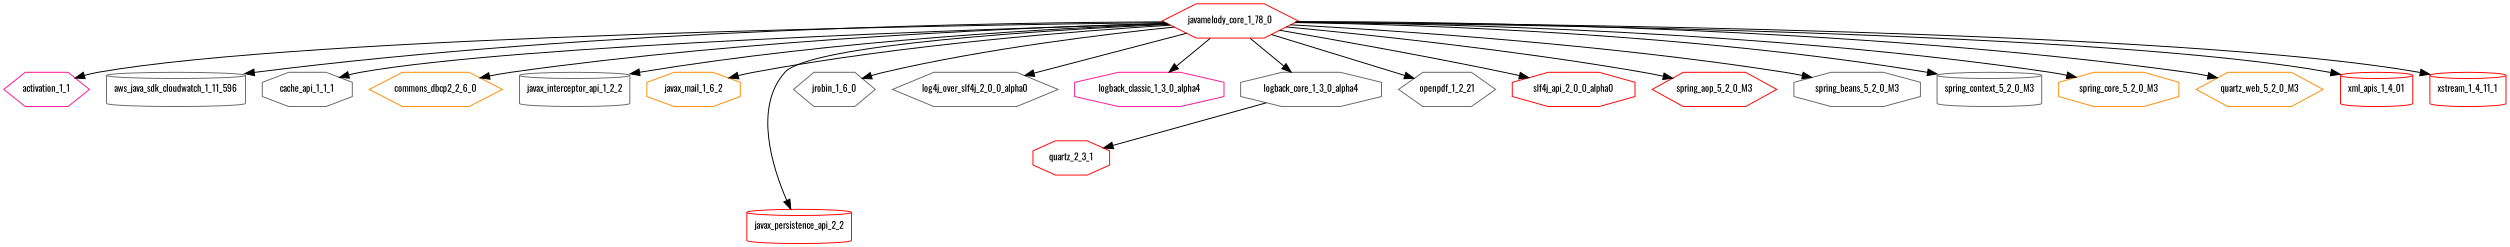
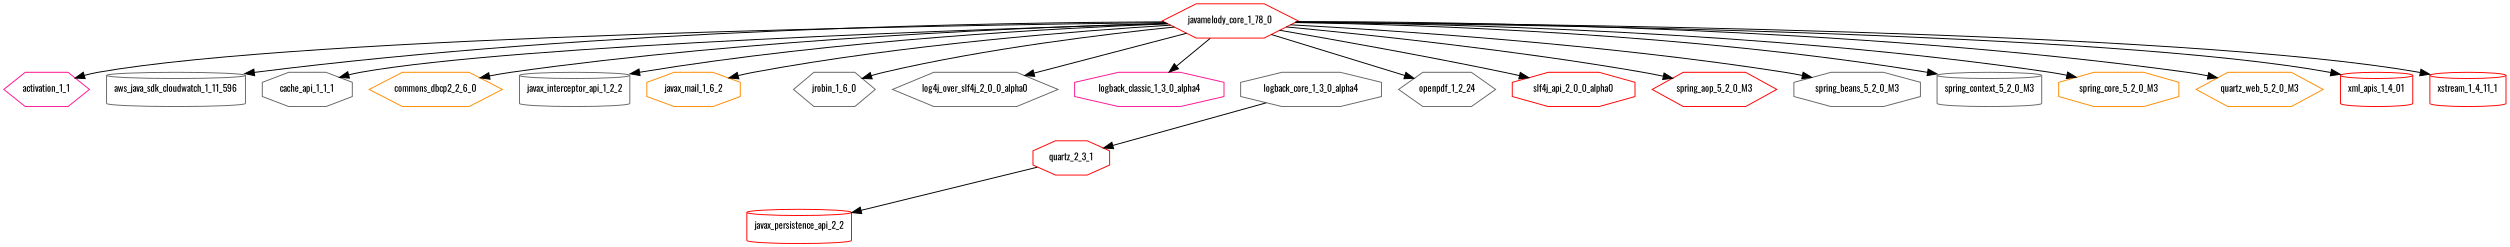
  digraph {
    fontname=Oswald
    node [color=gray40 fontname=Oswald fontsize=10.0 shape=hexagon]
    edge [fontname=Oswald]
    javamelody_core_1_78_0 [color=red]
    activation_1_1 [color=deeppink]
    aws_java_sdk_cloudwatch_1_11_596 [shape=cylinder]
    cache_api_1_1_1 [shape=octagon]
    commons_dbcp2_2_6_0 [color=darkorange]
    javax_interceptor_api_1_2_2 [shape=cylinder]
    javax_mail_1_6_2 [color=darkorange shape=octagon]
    javax_persistence_api_2_2 [color=red shape=cylinder]
    jrobin_1_6_0
    log4j_over_slf4j_2_0_0_alpha0
    logback_classic_1_3_0_alpha4 [color=deeppink shape=octagon]
    logback_core_1_3_0_alpha4 [shape=octagon]
-   openpdf_1_2_21
+   openpdf_1_2_21 [label=openpdf_1_2_24]
    slf4j_api_2_0_0_alpha0 [color=red shape=octagon]
    spring_aop_5_2_0_M3 [color=red]
    spring_beans_5_2_0_M3 [shape=octagon]
    spring_context_5_2_0_M3 [shape=cylinder]
    spring_core_5_2_0_M3 [color=darkorange shape=octagon]
    n19 [color=darkorange label=quartz_web_5_2_0_M3]
    xml_apis_1_4_01 [color=red shape=cylinder]
    xstream_1_4_11_1 [color=red shape=cylinder]
    quartz_2_3_1 [color=red shape=octagon]
    javamelody_core_1_78_0 -> activation_1_1
    javamelody_core_1_78_0 -> aws_java_sdk_cloudwatch_1_11_596
    javamelody_core_1_78_0 -> cache_api_1_1_1
    javamelody_core_1_78_0 -> commons_dbcp2_2_6_0
    javamelody_core_1_78_0 -> javax_interceptor_api_1_2_2
    javamelody_core_1_78_0 -> javax_mail_1_6_2
-   javamelody_core_1_78_0 -> javax_persistence_api_2_2
+   quartz_2_3_1 -> javax_persistence_api_2_2
    javamelody_core_1_78_0 -> jrobin_1_6_0
    javamelody_core_1_78_0 -> log4j_over_slf4j_2_0_0_alpha0
    javamelody_core_1_78_0 -> logback_classic_1_3_0_alpha4
-   javamelody_core_1_78_0 -> logback_core_1_3_0_alpha4
    javamelody_core_1_78_0 -> openpdf_1_2_21
    javamelody_core_1_78_0 -> slf4j_api_2_0_0_alpha0
    javamelody_core_1_78_0 -> spring_aop_5_2_0_M3
    javamelody_core_1_78_0 -> spring_beans_5_2_0_M3
    javamelody_core_1_78_0 -> spring_context_5_2_0_M3
    javamelody_core_1_78_0 -> spring_core_5_2_0_M3
    javamelody_core_1_78_0 -> n19
    javamelody_core_1_78_0 -> xml_apis_1_4_01
    javamelody_core_1_78_0 -> xstream_1_4_11_1
    logback_core_1_3_0_alpha4 -> quartz_2_3_1
  }
